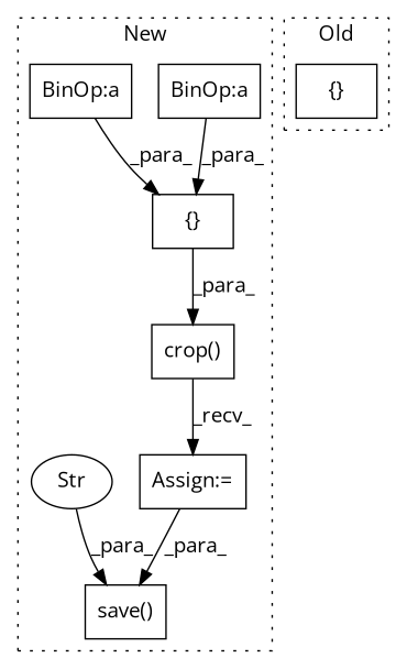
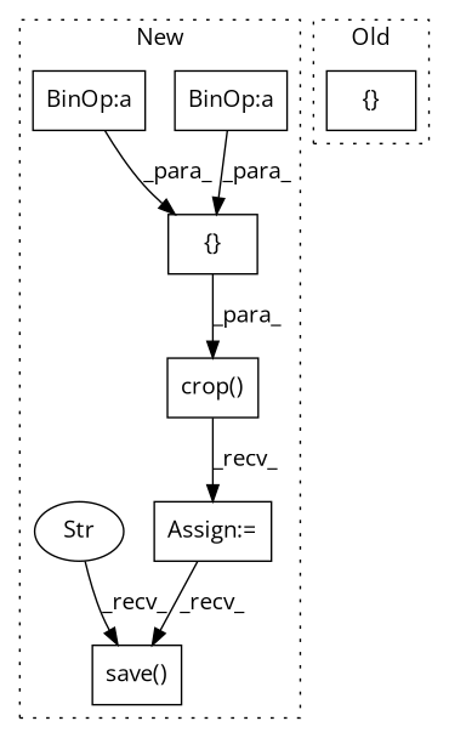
  digraph {
    fontname="Open Sans"
    node [a=75 fontname="Open Sans" l=3 shape=box]
    edge [fontname="Open Sans"]
    n1 [l="14,1" label="crop()" s="2448,2526"]
    n2 [a=68 label="Assign:=" s=2445]
    n3 [a=82 label="BinOp:a" s=2507]
    n4 [a=82 label="BinOp:a" s=2482]
    n5 [a=59 l="1,0" label="{}" s="2462,2525"]
    n6 [l="19,1" label="save()" s="2707,2795"]
    n7 [a=66 l=69 label=Str s=2726 shape=ellipse]
    n8 [a=59 l="1,0" label="{}" s="2351,2390"]
    subgraph cluster_1 {
      label=New
      style=dotted
      n1
      n2
      n3
      n4
      n5
      n6
      n7
    }
    subgraph cluster_2 {
      label=Old
      style=dotted
      n8
    }
    n1 -> n2 [label=_recv_]
-   n2 -> n6 [label=_para_]
+   n2 -> n6 [label=_recv_]
    n3 -> n5 [label=_para_]
    n4 -> n5 [label=_para_]
    n5 -> n1 [label=_para_]
-   n7 -> n6 [label=_para_]
+   n7 -> n6 [label=_recv_]
  }
